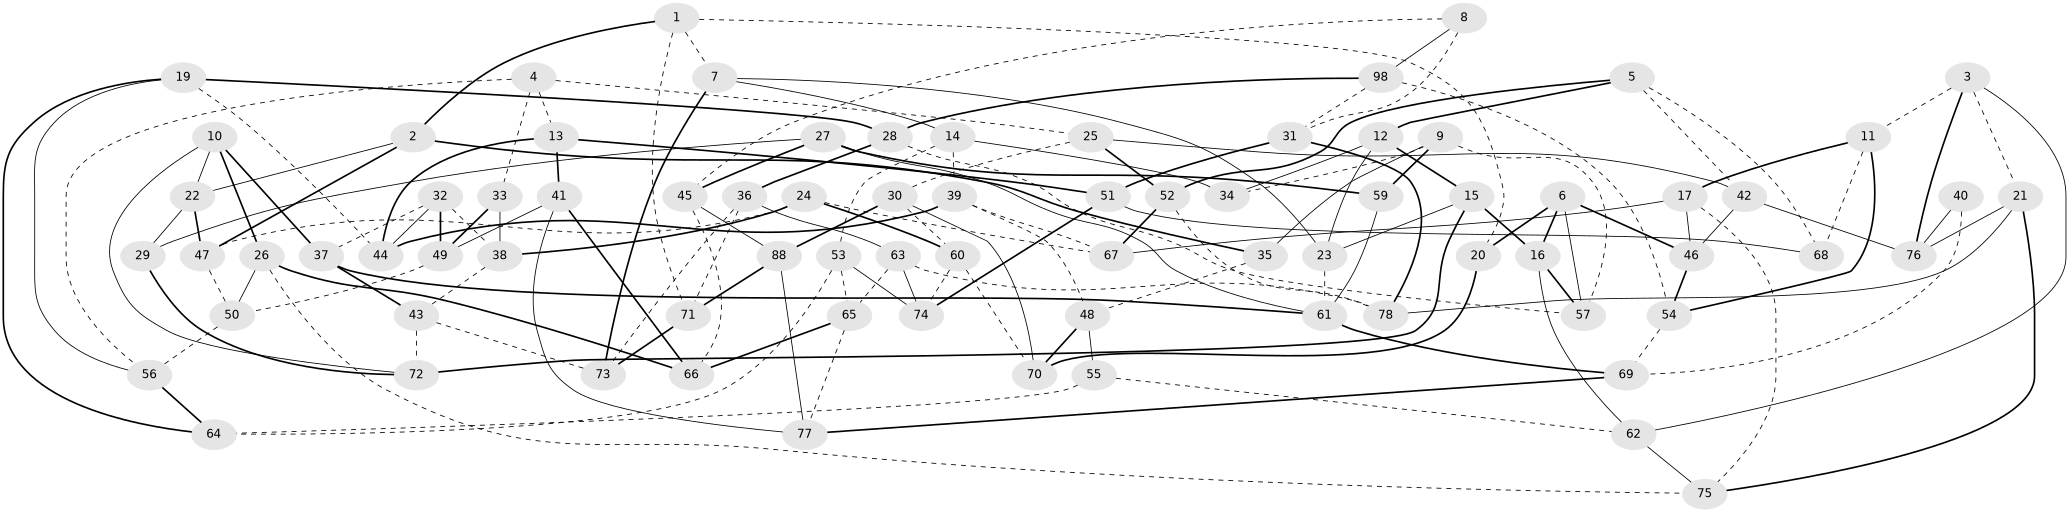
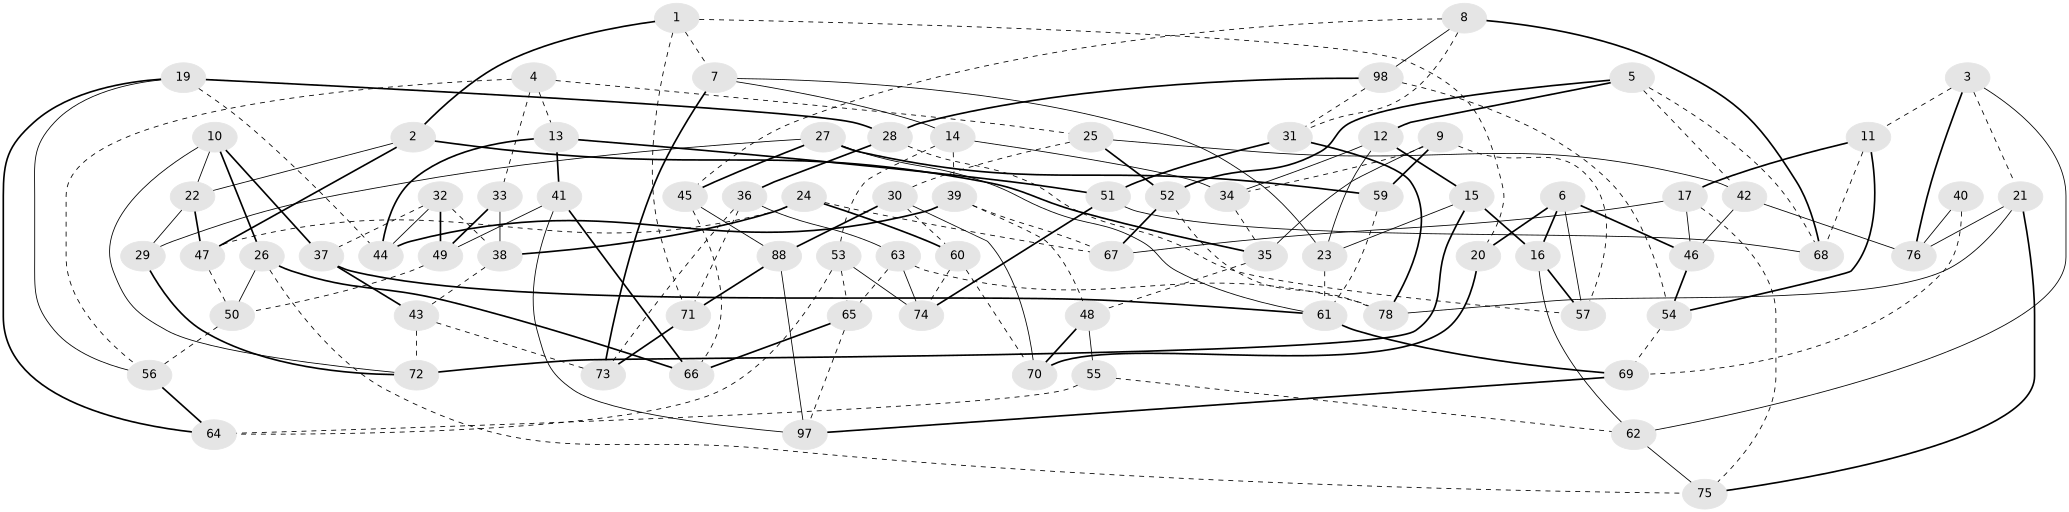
  graph {
    fontname="DejaVu Sans"
    node [color=gray90 fontname="DejaVu Sans" style=filled]
    edge [fontname="DejaVu Sans" style=bold]
    1
    2
    7
    20
    71
    22
    35
    47
    14
    23
    73
    70
    29
    48
    50
    3
    11
    21
    62
    76
    68
    17
    54
    75
    78
    4
    13
    25
    33
    56
    41
    44
    51
    42
    52
    30
    38
    49
    64
    5
    12
    34
    15
    46
    67
    6
    16
    57
    39
    53
    61
    8
    n53 [label=98]
    31
    45
    28
    66
    n58 [label=88]
    9
    59
    10
    26
    37
    72
    43
    69
-   77
+   77 [label=97]
    74
    65
    36
    19
    55
    24
    60
    27
    63
    40
    32
    1 -- 2
    1 -- 7 [style=dashed]
    1 -- 20 [style=dashed]
    1 -- 71 [style=dashed]
    2 -- 22 [style=solid]
    2 -- 35
    2 -- 47
    7 -- 14 [style=solid]
    7 -- 23 [style=solid]
    7 -- 73
    20 -- 70
    71 -- 73
    22 -- 47
    22 -- 29 [style=solid]
    35 -- 48 [style=dashed]
    47 -- 50 [style=dashed]
    14 -- 34 [style=solid]
    14 -- 39 [style=dashed]
    14 -- 53 [style=dashed]
    23 -- 61 [style=dashed]
    29 -- 72
    48 -- 70
    48 -- 55 [style=solid]
    50 -- 56 [style=dashed]
    3 -- 11 [style=dashed]
    3 -- 21 [style=dashed]
    3 -- 62 [style=solid]
    3 -- 76
    11 -- 68 [style=dashed]
    11 -- 17
    11 -- 54
    21 -- 76 [style=solid]
    21 -- 75
    21 -- 78 [style=solid]
    62 -- 75 [style=solid]
    17 -- 75 [style=dashed]
    17 -- 46 [style=solid]
    17 -- 67 [style=solid]
    54 -- 69 [style=dashed]
    4 -- 13 [style=dashed]
    4 -- 25 [style=dashed]
    4 -- 33 [style=dashed]
    4 -- 56 [style=dashed]
    13 -- 41
    13 -- 44
    13 -- 51
    25 -- 42 [style=solid]
    25 -- 52
    25 -- 30 [style=dashed]
    33 -- 38 [style=solid]
    33 -- 49
    56 -- 64
    41 -- 49 [style=solid]
    41 -- 66
    41 -- 77 [style=solid]
    51 -- 68 [style=solid]
    51 -- 74
    42 -- 76 [style=solid]
    42 -- 46 [style=solid]
    52 -- 78 [style=dashed]
    52 -- 67
    30 -- 70 [style=solid]
    30 -- n58
    30 -- 60 [style=dashed]
    38 -- 43 [style=dashed]
    49 -- 50 [style=dashed]
    5 -- 68 [style=dashed]
    5 -- 42 [style=dashed]
    5 -- 52
    5 -- 12
    12 -- 23 [style=solid]
    12 -- 34 [style=solid]
    12 -- 15
+   34 -- 35 [style=dashed]
    15 -- 23 [style=solid]
    15 -- 16
    15 -- 72
    46 -- 54
    6 -- 20
    6 -- 46
    6 -- 16
    6 -- 57 [style=solid]
    16 -- 62 [style=solid]
    16 -- 57
    39 -- 48 [style=dashed]
    39 -- 44
    39 -- 67 [style=dashed]
    53 -- 64 [style=dashed]
    53 -- 74 [style=solid]
    53 -- 65 [style=dashed]
    61 -- 69
+   8 -- 68
    8 -- n53 [style=solid]
    8 -- 31 [style=dashed]
    8 -- 45 [style=dashed]
    n53 -- 54 [style=dashed]
    n53 -- 31 [style=dashed]
    n53 -- 28
    31 -- 78
    31 -- 51
    45 -- 66 [style=dashed]
    45 -- n58 [style=solid]
    28 -- 57 [style=dashed]
    28 -- 36
    n58 -- 71
    n58 -- 77 [style=solid]
    9 -- 35 [style=solid]
    9 -- 34 [style=dashed]
    9 -- 57 [style=dashed]
    9 -- 59
-   59 -- 61 [style=solid]
+   59 -- 61 [style=dashed]
    10 -- 22 [style=solid]
    10 -- 26
    10 -- 37
    10 -- 72 [style=solid]
    26 -- 50 [style=solid]
    26 -- 75 [style=dashed]
    26 -- 66
    37 -- 61
    37 -- 43
    43 -- 73 [style=dashed]
    43 -- 72 [style=dashed]
    69 -- 77
    65 -- 66
    65 -- 77 [style=dashed]
    36 -- 71 [style=dashed]
    36 -- 73 [style=dashed]
    36 -- 63 [style=solid]
    19 -- 56 [style=solid]
    19 -- 44 [style=dashed]
    19 -- 64
    19 -- 28
    55 -- 62 [style=dashed]
    55 -- 64 [style=dashed]
    24 -- 47 [style=dashed]
    24 -- 38
    24 -- 67 [style=dashed]
    24 -- 60
    60 -- 70 [style=dashed]
    60 -- 74 [style=dashed]
    27 -- 29 [style=solid]
    27 -- 61 [style=solid]
    27 -- 45
    27 -- 59
    63 -- 78 [style=dashed]
    63 -- 74 [style=solid]
    63 -- 65 [style=dashed]
    40 -- 76 [style=solid]
    40 -- 69 [style=dashed]
    32 -- 44 [style=solid]
    32 -- 38 [style=dashed]
    32 -- 49
    32 -- 37 [style=dashed]
  }
